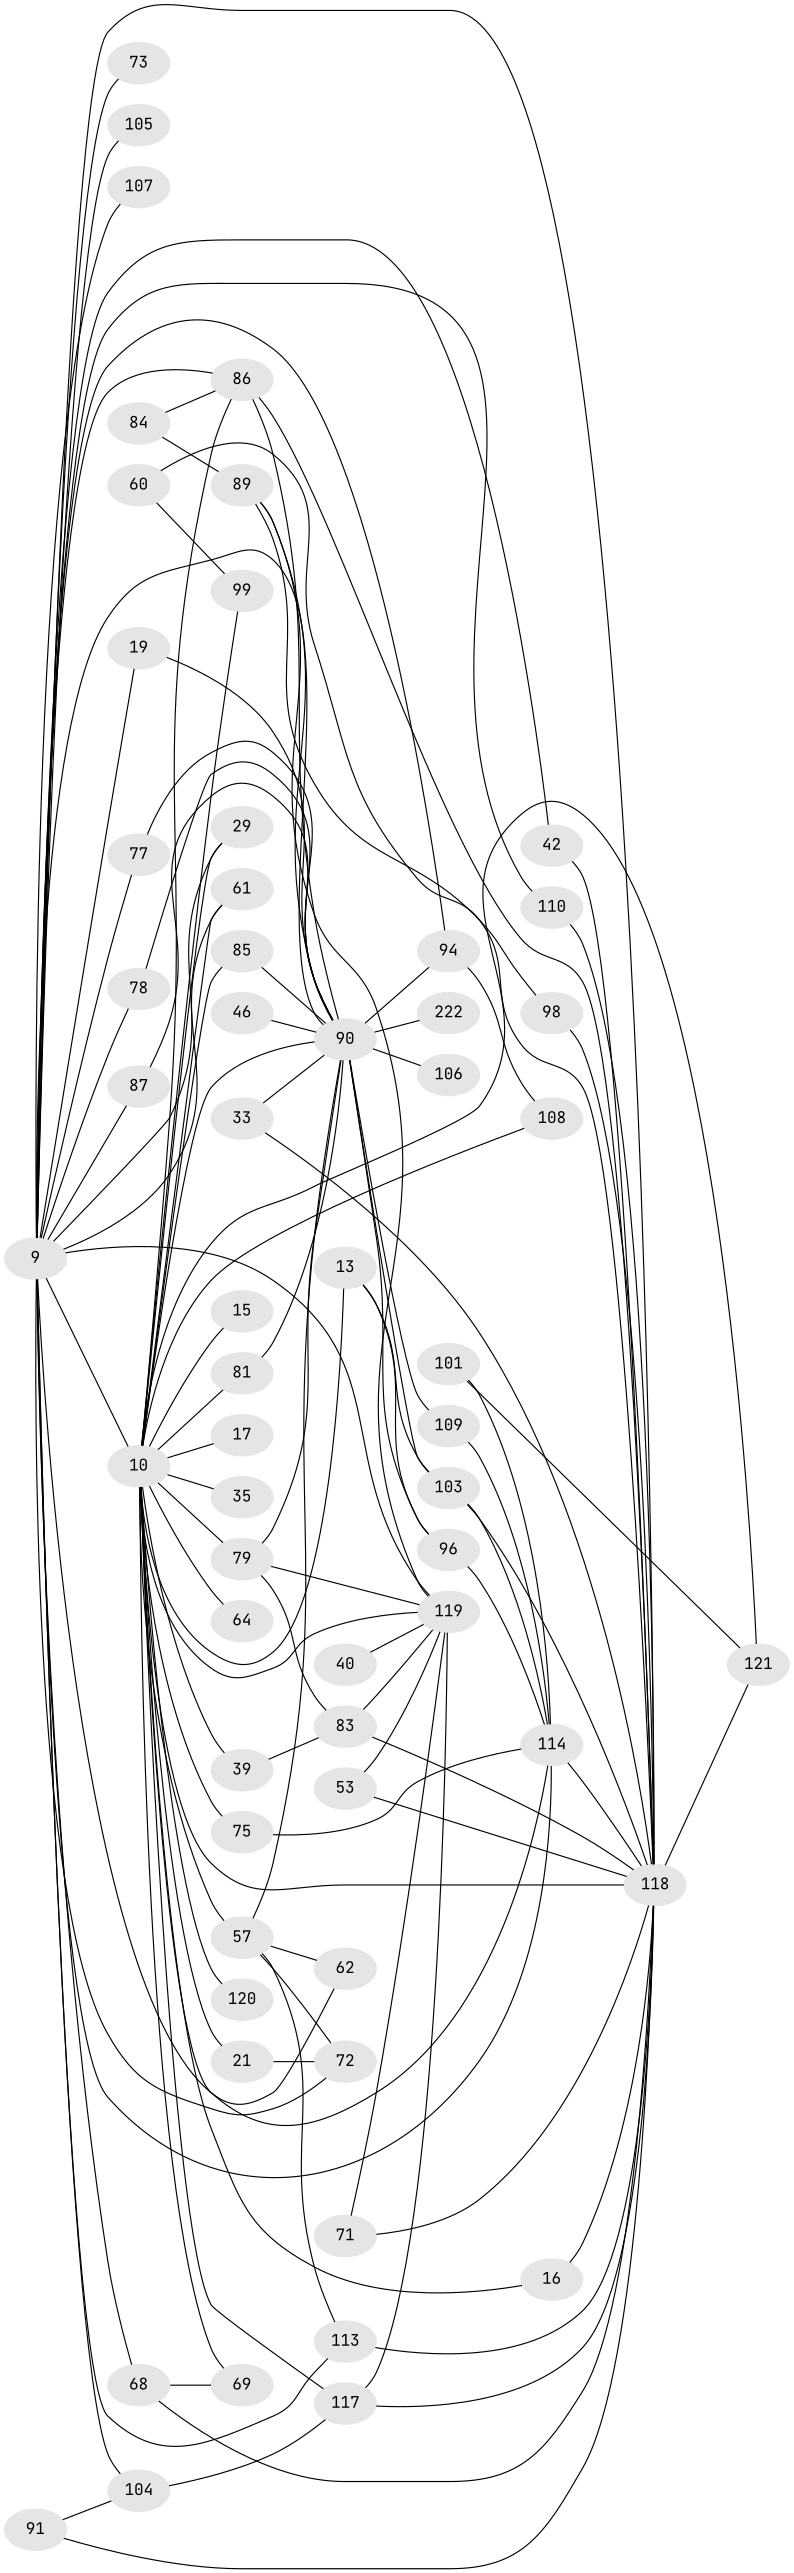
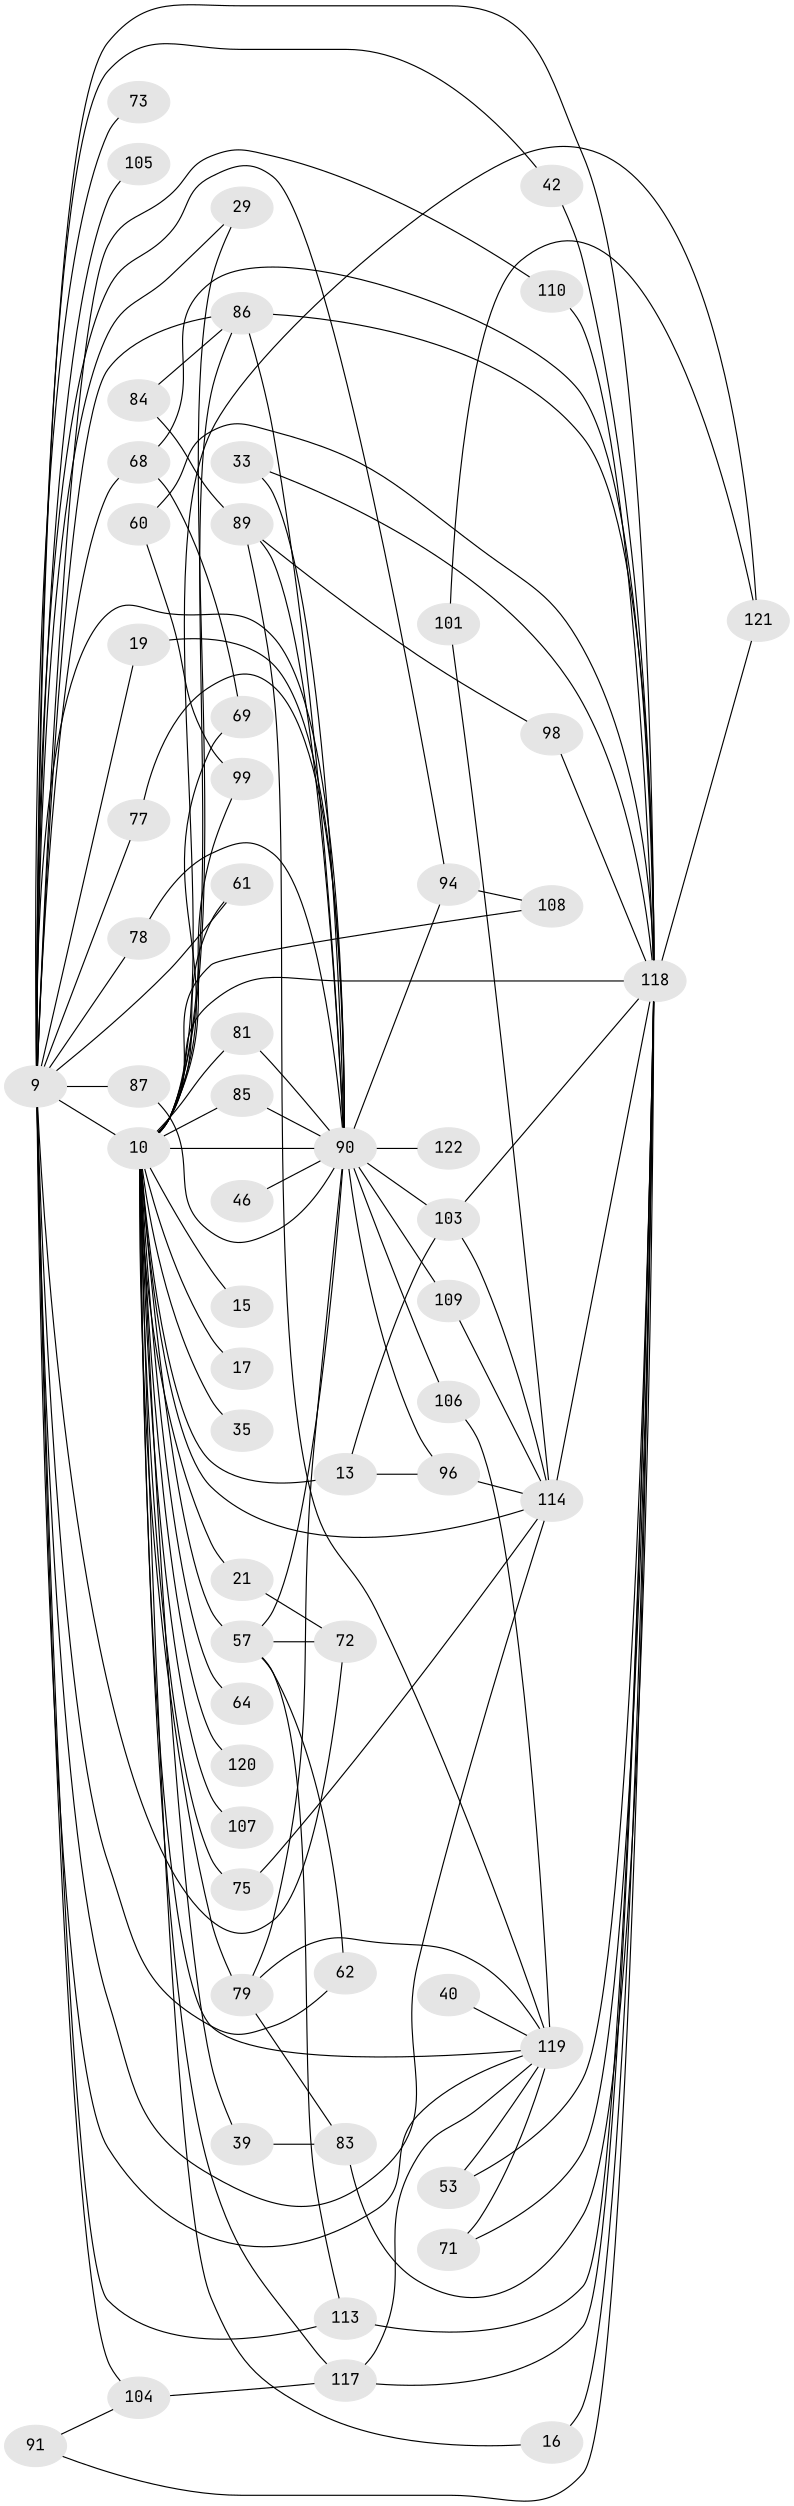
  graph {
    fontname="JetBrains Mono"
    rankdir=LR
    node [color=gray90 fontname="JetBrains Mono" style=filled]
    edge [fontname="JetBrains Mono"]
    9 [super="+1"]
    10 [super="+2+8"]
    19
    29
    42
    61
    62
    68 [super="+48"]
    72 [super="+52"]
    73
    77
    78
    86 [super="+80+5"]
    87
    90 [super="+70"]
    94 [super="+76"]
    104 [super="+88+51"]
    105
    107
    110
    113 [super="+82"]
    114 [super="+93+102+65"]
    118 [super="+115"]
    119 [super="+38+34+36+112+111"]
    13
    15
    16
    17
    21
    35
    39
    57 [super="+49+31"]
    64
    69
    75
    79 [super="+24"]
    81 [super="+26"]
    85 [super="+74"]
    99 [super="+44"]
    108
    117 [super="+56+100"]
    120
    121 [super="+63+95"]
    96 [super="+67"]
    103 [super="+97"]
    106
    109
-   122 [label=222]
+   122
    83 [super="+50"]
    33
    40
    46
    53
    60
    71
    84
    89 [super="+25"]
    98
    91
    101
    9 -- 10 [weight=8]
    9 -- 19
    9 -- 29
    9 -- 42
    9 -- 61
    9 -- 62
    9 -- 68 [weight=2]
    9 -- 72
    9 -- 73
    9 -- 77
    9 -- 78
    9 -- 86 [weight=2]
    9 -- 87
    9 -- 90 [weight=4]
    9 -- 94
    9 -- 104 [weight=5]
    9 -- 105 [weight=2]
-   9 -- 107 [weight=2]
+   10 -- 107 [weight=2]
    9 -- 110
    9 -- 113
    9 -- 114 [weight=4]
    9 -- 118 [weight=4]
    9 -- 119 [weight=3]
    10 -- 29
    10 -- 61
    10 -- 86 [weight=5]
    10 -- 90 [weight=8]
    10 -- 114 [weight=2]
    10 -- 118 [weight=11]
    10 -- 119 [weight=6]
    10 -- 13 [weight=2]
    10 -- 15 [weight=2]
    10 -- 16
    10 -- 17 [weight=2]
    10 -- 21 [weight=2]
    10 -- 35 [weight=2]
    10 -- 39 [weight=2]
    10 -- 57
    10 -- 64 [weight=2]
    10 -- 69
    10 -- 75 [weight=2]
    10 -- 79
    10 -- 81 [weight=3]
    10 -- 85 [weight=2]
    10 -- 99 [weight=3]
    10 -- 108
    10 -- 117
    10 -- 120 [weight=2]
    10 -- 121 [weight=2]
    19 -- 90
    42 -- 118
    68 -- 118 [weight=2]
    68 -- 69
    77 -- 90
    78 -- 90
    86 -- 90 [weight=2]
    86 -- 118 [weight=2]
    87 -- 90
    90 -- 94 [weight=2]
    90 -- 96
    90 -- 103
    90 -- 106
    90 -- 109
    90 -- 122 [weight=2]
    94 -- 108
    104 -- 117
    110 -- 118
    113 -- 118
    114 -- 118 [weight=3]
    118 -- 121 [weight=3]
    13 -- 96
    13 -- 103
    16 -- 118 [weight=4]
    21 -- 72
    39 -- 83
    57 -- 62
    57 -- 72
    57 -- 90 [weight=3]
    57 -- 113
    75 -- 114
    79 -- 90
    79 -- 119 [weight=2]
    79 -- 83
    81 -- 90
    85 -- 90
    117 -- 118
    117 -- 119
    96 -- 114
    103 -- 114
    103 -- 118
-   83 -- 119
+   106 -- 119
    109 -- 114
    83 -- 118
    33 -- 90
    33 -- 118
    40 -- 119
    46 -- 90
    53 -- 118
    53 -- 119
    60 -- 118
    60 -- 99
    71 -- 118
    71 -- 119
    84 -- 86
    84 -- 89
    89 -- 90 [weight=2]
    89 -- 119
    89 -- 98
    98 -- 118
    91 -- 104
    91 -- 118
    101 -- 114
    101 -- 121
  }
